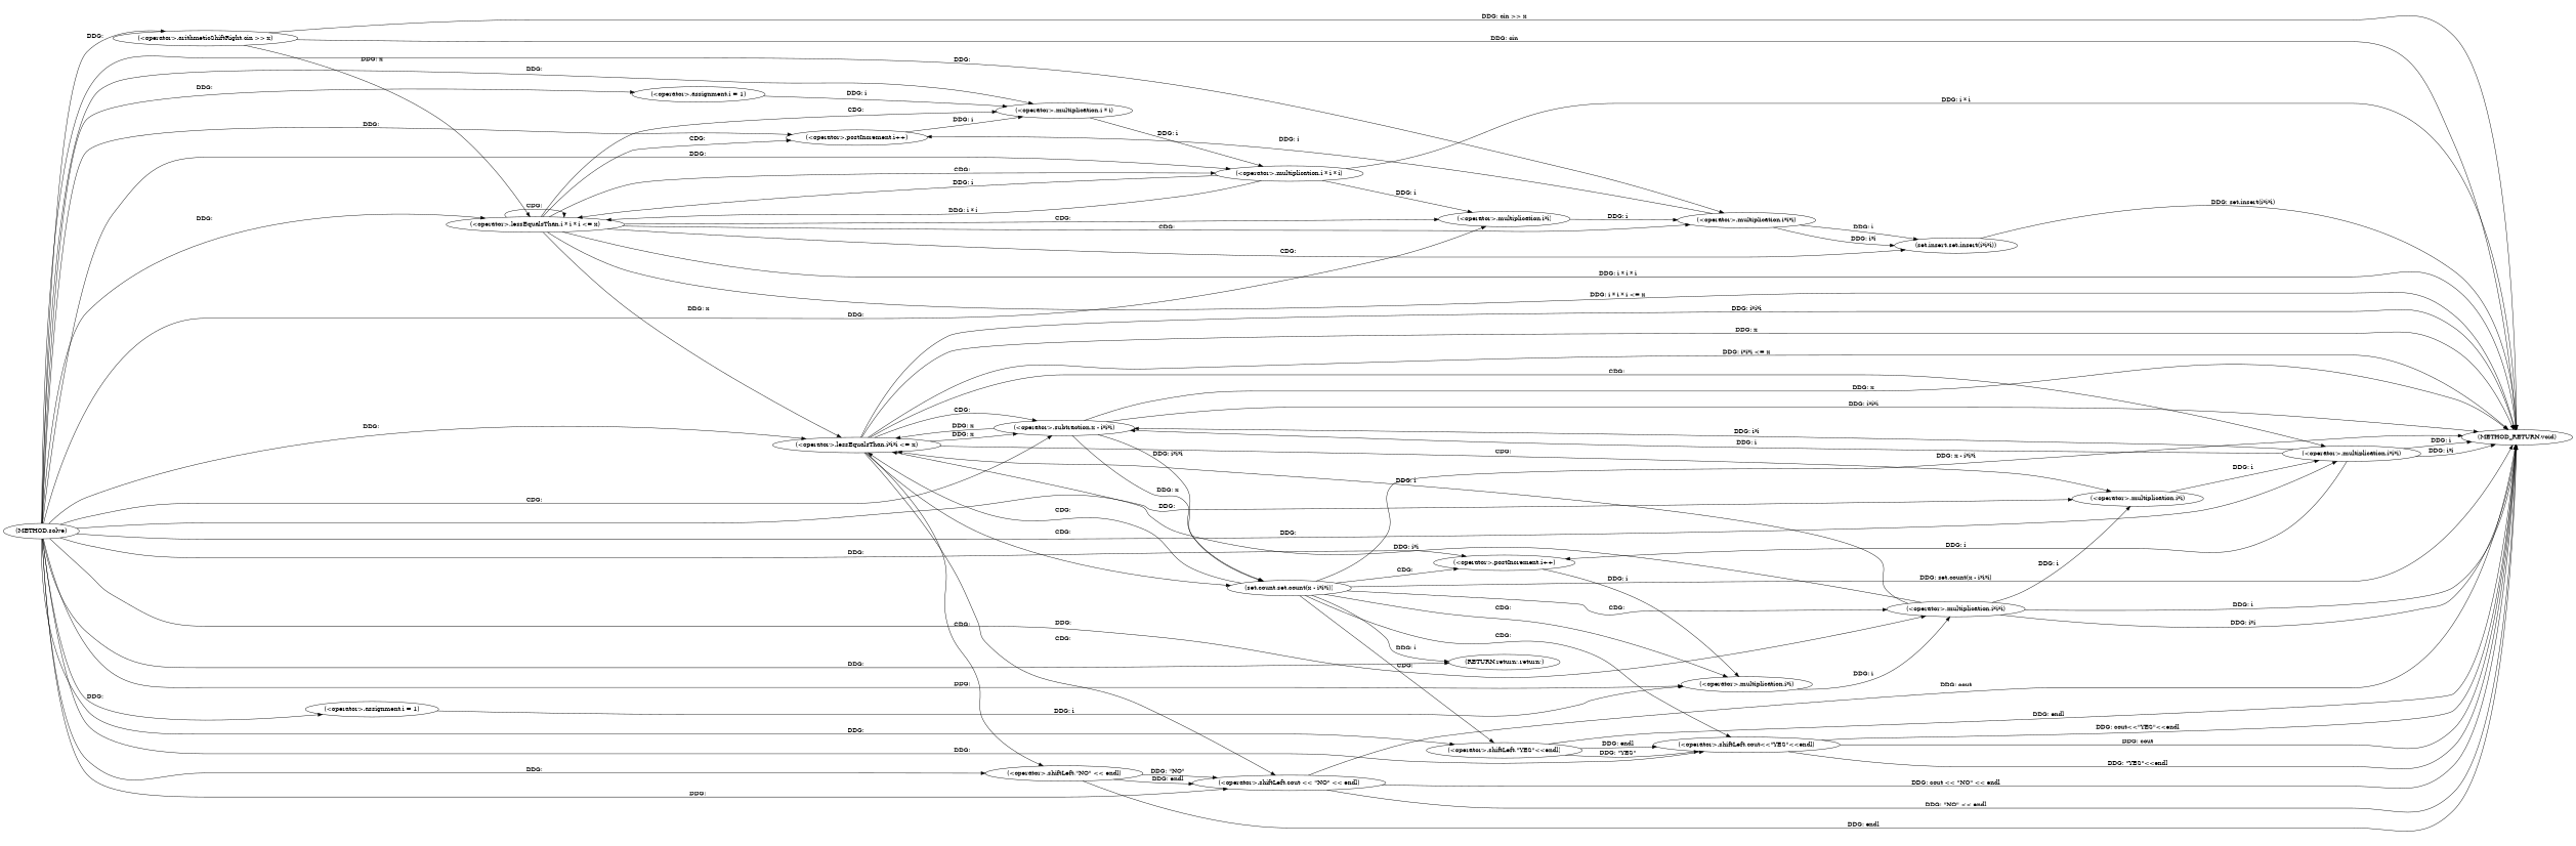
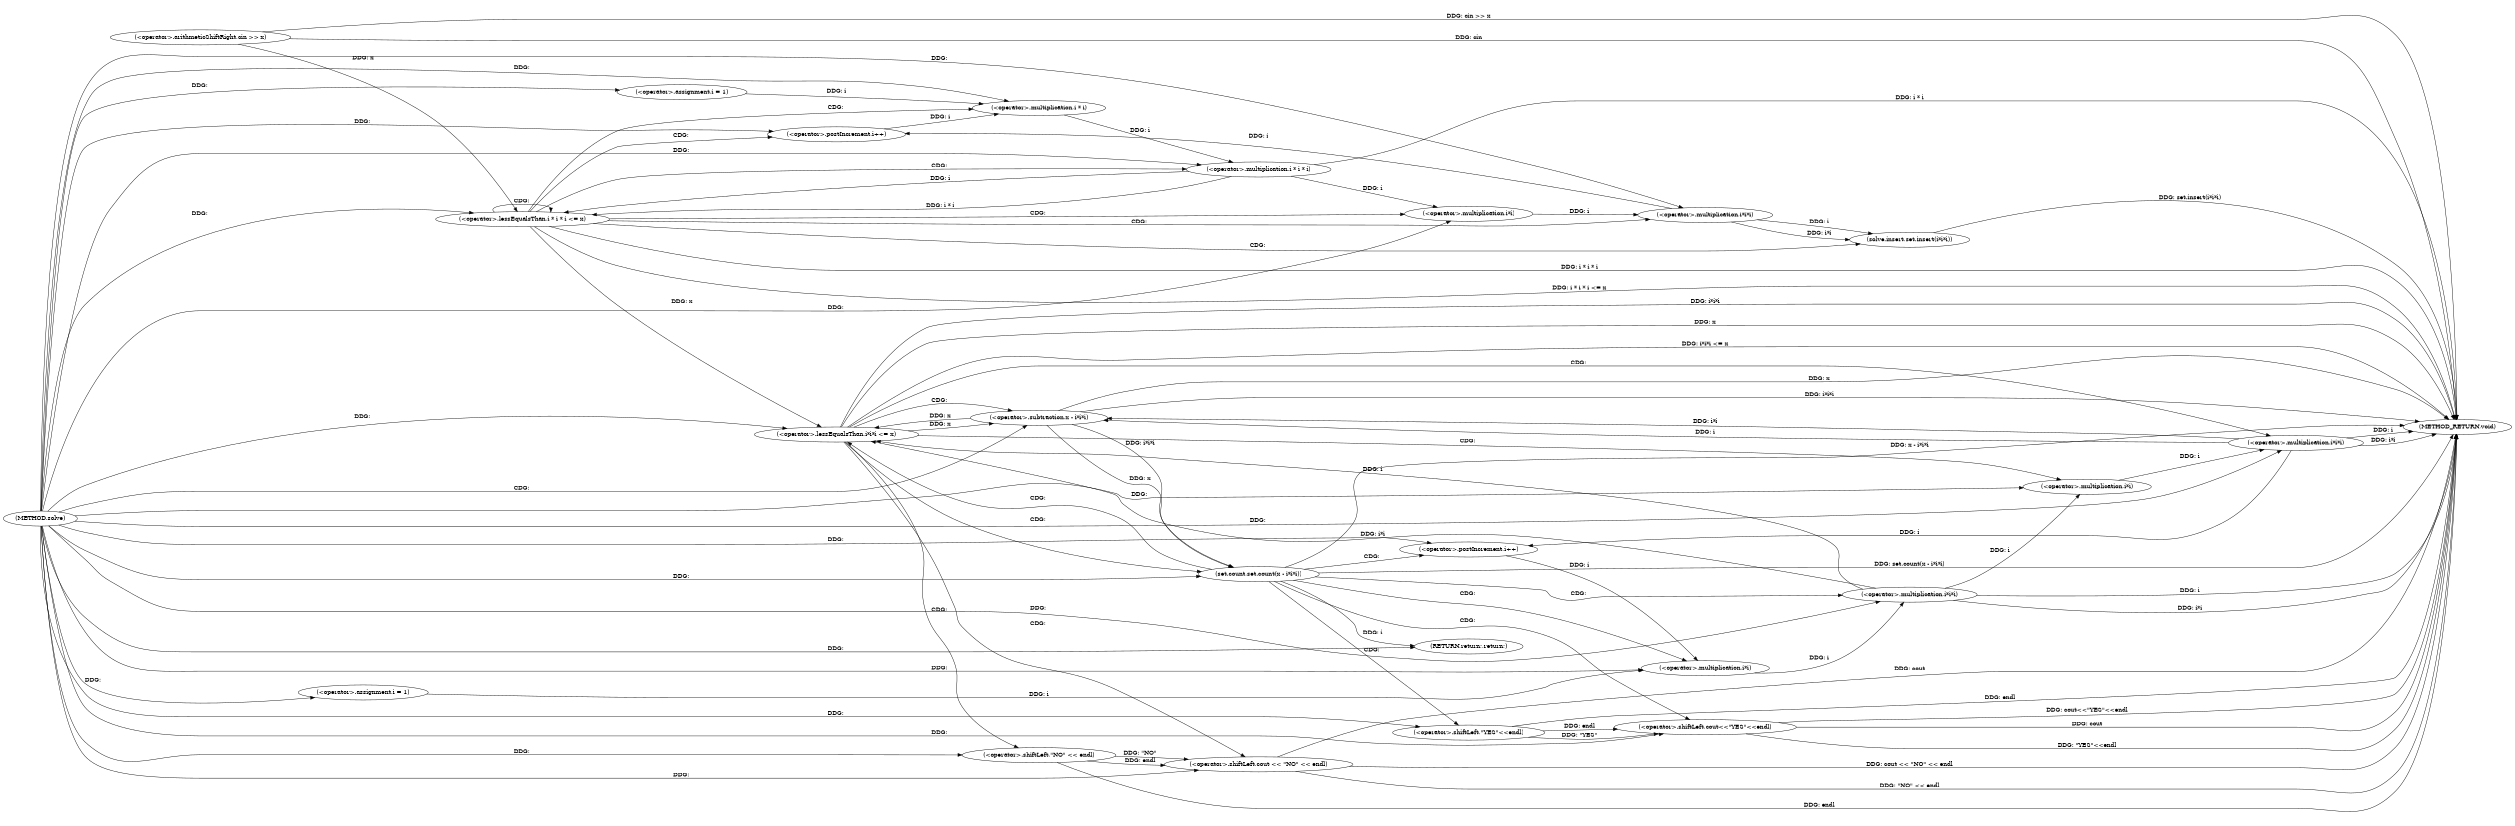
  digraph {
    rankdir=LR
    n1 [label="(METHOD,solve)"]
    n2 [label="(<operator>.arithmeticShiftRight,cin >> x)"]
    n3 [label="(<operator>.shiftLeft,cout << \"NO\" << endl)"]
    n4 [label="(<operator>.assignment,i = 1)"]
    n5 [label="(<operator>.lessEqualsThan,i * i * i <= x)"]
    n6 [label="(<operator>.postIncrement,i++)"]
    n7 [label="(<operator>.assignment,i = 1)"]
    n8 [label="(<operator>.lessEqualsThan,i*i*i <= x)"]
    n9 [label="(<operator>.postIncrement,i++)"]
    n10 [label="(<operator>.shiftLeft,\"NO\" << endl)"]
    n11 [label="(<operator>.multiplication,i * i * i)"]
    n12 [label="(<operator>.multiplication,i*i*i)"]
    n13 [label="(<operator>.multiplication,i * i)"]
    n14 [label="(<operator>.multiplication,i*i*i)"]
    n15 [label="(<operator>.multiplication,i*i)"]
    n16 [label="(<operator>.shiftLeft,cout<<\"YES\"<<endl)"]
    n17 [label="(RETURN,return;,return;)"]
    n18 [label="(<operator>.multiplication,i*i)"]
    n19 [label="(<operator>.subtraction,x - i*i*i)"]
    n20 [label="(<operator>.multiplication,i*i*i)"]
    n21 [label="(<operator>.shiftLeft,\"YES\"<<endl)"]
    n22 [label="(<operator>.multiplication,i*i)"]
    n23 [label="(METHOD_RETURN,void)"]
-   n24 [label="(set.insert,set.insert(i*i*i))"]
+   n24 [label="(solve.insert,set.insert(i*i*i))"]
    n25 [label="(set.count,set.count(x - i*i*i))"]
-   n1 -> n2 [label="DDG: "]
+   n1 -> n25 [label="DDG: "]
    n1 -> n3 [label="DDG: "]
    n1 -> n4 [label="DDG: "]
    n1 -> n5 [label="DDG: "]
    n1 -> n6 [label="DDG: "]
    n1 -> n7 [label="DDG: "]
    n1 -> n8 [label="DDG: "]
    n1 -> n9 [label="DDG: "]
    n1 -> n10 [label="DDG: "]
    n1 -> n11 [label="DDG: "]
    n1 -> n12 [label="DDG: "]
    n1 -> n13 [label="DDG: "]
    n1 -> n14 [label="DDG: "]
    n1 -> n15 [label="DDG: "]
    n1 -> n16 [label="DDG: "]
    n1 -> n17 [label="DDG: "]
    n1 -> n18 [label="DDG: "]
    n1 -> n19 [label="CDG: "]
    n1 -> n20 [label="DDG: "]
    n1 -> n21 [label="DDG: "]
    n1 -> n22 [label="DDG: "]
    n2 -> n5 [label="DDG: x"]
    n2 -> n23 [label="DDG: cin >> x"]
    n2 -> n23 [label="DDG: cin"]
    n3 -> n23 [label="DDG: cout"]
    n3 -> n23 [label="DDG: \"NO\" << endl"]
    n3 -> n23 [label="DDG: cout << \"NO\" << endl"]
    n4 -> n13 [label="DDG: i"]
    n5 -> n5 [label="CDG: "]
    n5 -> n6 [label="CDG: "]
    n5 -> n8 [label="DDG: x"]
    n5 -> n11 [label="CDG: "]
    n5 -> n13 [label="CDG: "]
    n5 -> n14 [label="CDG: "]
    n5 -> n18 [label="CDG: "]
    n5 -> n23 [label="DDG: i * i * i"]
    n5 -> n23 [label="DDG: i * i * i <= x"]
    n5 -> n24 [label="CDG: "]
    n6 -> n13 [label="DDG: i"]
    n7 -> n15 [label="DDG: i"]
    n8 -> n3 [label="CDG: "]
    n8 -> n10 [label="CDG: "]
    n8 -> n19 [label="DDG: x"]
    n8 -> n19 [label="CDG: "]
    n8 -> n20 [label="CDG: "]
    n8 -> n22 [label="CDG: "]
    n8 -> n23 [label="DDG: i*i*i"]
    n8 -> n23 [label="DDG: x"]
    n8 -> n23 [label="DDG: i*i*i <= x"]
    n8 -> n25 [label="CDG: "]
    n9 -> n15 [label="DDG: i"]
    n10 -> n3 [label="DDG: endl"]
    n10 -> n3 [label="DDG: \"NO\""]
    n10 -> n23 [label="DDG: endl"]
    n11 -> n5 [label="DDG: i * i"]
    n11 -> n5 [label="DDG: i"]
    n11 -> n18 [label="DDG: i"]
    n11 -> n23 [label="DDG: i * i"]
    n12 -> n8 [label="DDG: i"]
    n12 -> n8 [label="DDG: i*i"]
    n12 -> n22 [label="DDG: i"]
    n12 -> n23 [label="DDG: i"]
    n12 -> n23 [label="DDG: i*i"]
    n13 -> n11 [label="DDG: i"]
    n14 -> n6 [label="DDG: i"]
    n14 -> n24 [label="DDG: i"]
    n14 -> n24 [label="DDG: i*i"]
    n15 -> n12 [label="DDG: i"]
    n16 -> n23 [label="DDG: cout"]
    n16 -> n23 [label="DDG: \"YES\"<<endl"]
    n16 -> n23 [label="DDG: cout<<\"YES\"<<endl"]
    n18 -> n14 [label="DDG: i"]
    n19 -> n8 [label="DDG: x"]
    n19 -> n23 [label="DDG: x"]
    n19 -> n23 [label="DDG: i*i*i"]
    n19 -> n25 [label="DDG: i*i*i"]
    n19 -> n25 [label="DDG: x"]
    n20 -> n9 [label="DDG: i"]
    n20 -> n19 [label="DDG: i*i"]
    n20 -> n19 [label="DDG: i"]
    n20 -> n23 [label="DDG: i"]
    n20 -> n23 [label="DDG: i*i"]
    n21 -> n16 [label="DDG: endl"]
    n21 -> n16 [label="DDG: \"YES\""]
    n21 -> n23 [label="DDG: endl"]
    n22 -> n20 [label="DDG: i"]
    n24 -> n23 [label="DDG: set.insert(i*i*i)"]
    n25 -> n8 [label="CDG: "]
    n25 -> n9 [label="CDG: "]
    n25 -> n12 [label="CDG: "]
    n25 -> n15 [label="CDG: "]
    n25 -> n16 [label="CDG: "]
    n25 -> n17 [label="DDG: i"]
    n25 -> n21 [label="CDG: "]
    n25 -> n23 [label="DDG: x - i*i*i"]
    n25 -> n23 [label="DDG: set.count(x - i*i*i)"]
  }
